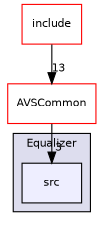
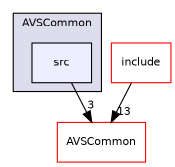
  digraph {
    compound=true
    node [fillcolor=white fontname=Helvetica fontsize=10 shape=box style=filled color=red]
    edge [labeldistance=1.5 labelfontname=Helvetica labelfontsize=10]
    n1 [fillcolor="#eeeeff" label=src pencolor=black color=""]
    n2 [label=AVSCommon]
    n3 [label=include]
    subgraph cluster_1 {
      bgcolor="#ddddee"
      fontname=Helvetica
      fontsize=10
-     label=Equalizer
+     label=AVSCommon
      pencolor=black
      n1
    }
-   n2 -> n1 [headlabel=3]
+   n1 -> n2 [headlabel=3]
    n3 -> n2 [headlabel=13]
  }
